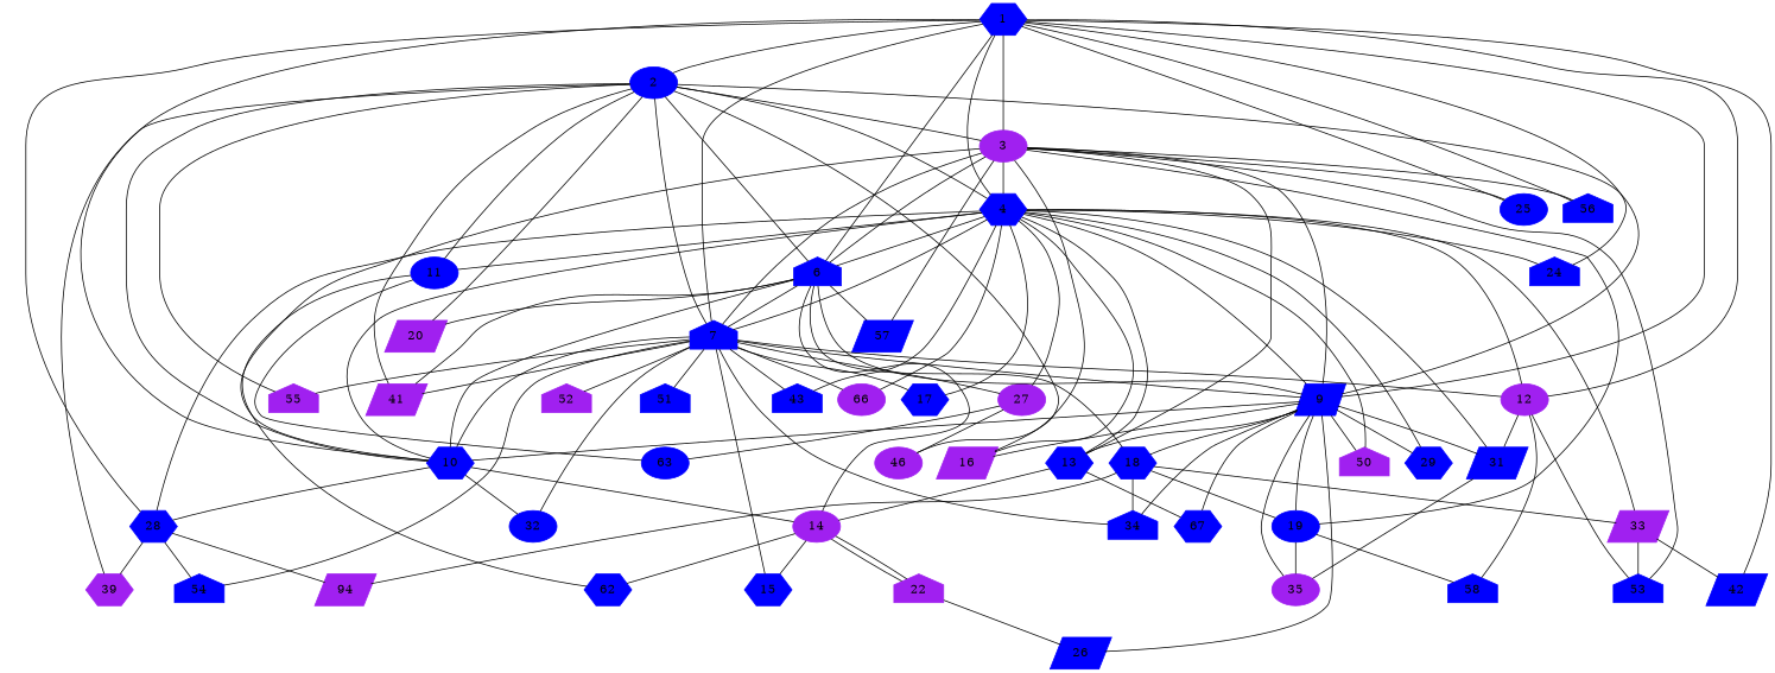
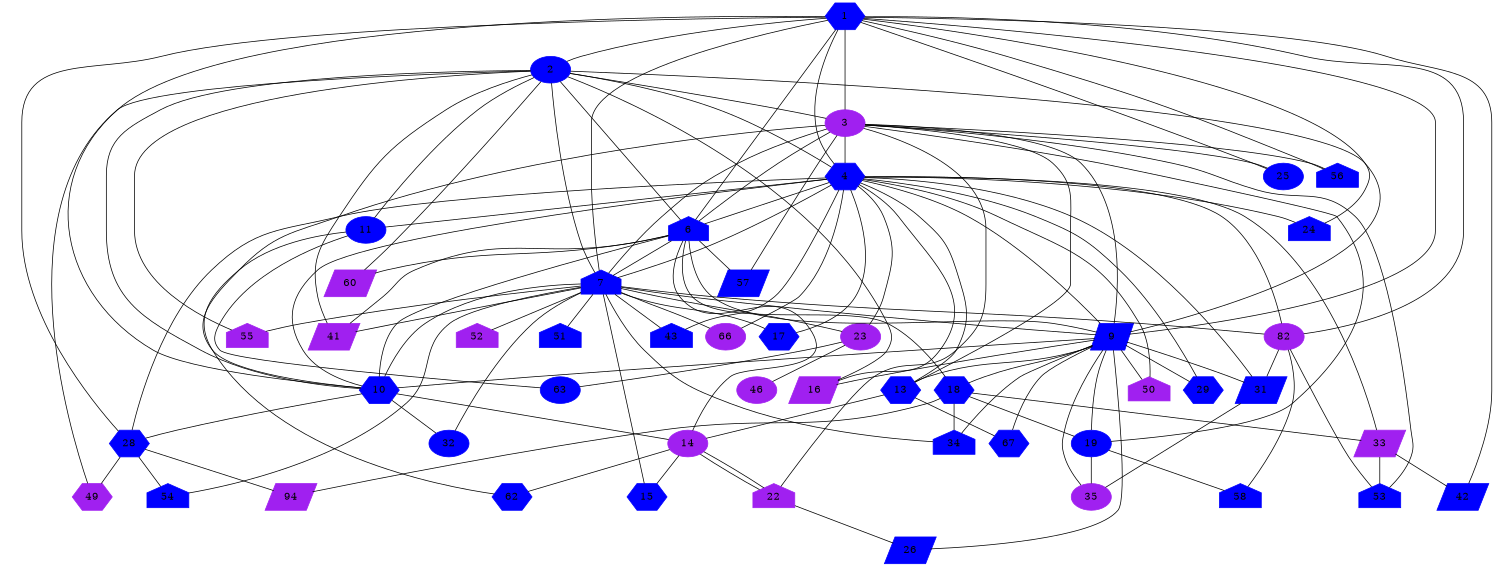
  graph {
    node [color=blue shape=house style=filled]
    1 [shape=hexagon super="+68"]
    2 [shape=ellipse super="+61"]
    3 [color=purple shape=ellipse super="+5"]
    4 [shape=hexagon super="+23"]
    6 [super="+30"]
    7 [super="+8"]
    9 [shape=parallelogram super="+21"]
    10 [shape=hexagon super="+47"]
-   12 [color=purple shape=ellipse super="+37"]
+   12 [color=purple shape=ellipse super="+37" label=82]
    24
    25 [shape=ellipse]
    28 [shape=hexagon super="+38"]
    42 [shape=parallelogram]
    56
    11 [shape=ellipse]
    16 [color=purple shape=parallelogram super="+36"]
-   20 [color=purple shape=parallelogram]
+   20 [color=purple shape=parallelogram label=60]
    41 [color=purple shape=parallelogram super="+45"]
-   49 [color=purple shape=hexagon label=39]
+   49 [color=purple shape=hexagon]
    55 [color=purple]
    13 [shape=hexagon super="+39"]
    19 [shape=ellipse super="+48"]
    46 [color=purple shape=ellipse]
    53 [super="+65"]
    57 [shape=parallelogram]
    17 [shape=hexagon]
-   27 [color=purple shape=ellipse]
+   27 [color=purple shape=ellipse label=23]
    29 [shape=hexagon]
    31 [shape=parallelogram super="+40"]
    33 [color=purple shape=parallelogram]
    43
    50 [color=purple]
    66 [color=purple shape=ellipse]
    14 [color=purple shape=ellipse super="+59"]
    18 [shape=hexagon super="+44"]
    15 [shape=hexagon]
    32 [shape=ellipse]
    34
    51
    52 [color=purple]
    54
    26 [shape=parallelogram]
    35 [color=purple shape=ellipse super="+60"]
    67 [shape=hexagon]
    58
    n46 [color=purple label=94 shape=parallelogram]
    62 [shape=hexagon]
    63 [shape=ellipse]
    22 [color=purple]
    1 -- 2
    1 -- 3 [weight=2]
    1 -- 4
    1 -- 6
    1 -- 7 [weight=2]
    1 -- 9
    1 -- 10
    1 -- 12
    1 -- 24
    1 -- 25
    1 -- 28
    1 -- 42
    1 -- 56
    2 -- 3 [weight=2]
    2 -- 4 [weight=2]
    2 -- 6
    2 -- 7 [weight=2]
    2 -- 9
    2 -- 10
    2 -- 11
    2 -- 16
    2 -- 20
    2 -- 41
    2 -- 49
    2 -- 55
    3 -- 4 [weight=3]
    3 -- 6 [weight=2]
    3 -- 7 [weight=4]
    3 -- 9 [weight=2]
    3 -- 10 [weight=2]
    3 -- 25
    3 -- 56
    3 -- 13
    3 -- 19
-   3 -- 46
+   3 -- 22
    3 -- 53
    3 -- 57
    4 -- 6
    4 -- 7 [weight=2]
    4 -- 9
    4 -- 10
    4 -- 12
    4 -- 24
    4 -- 28
    4 -- 11
    4 -- 16
    4 -- 13
    4 -- 17
    4 -- 27
    4 -- 29
    4 -- 31
    4 -- 33
    4 -- 43
    4 -- 50
    4 -- 66
    6 -- 7 [weight=3]
    6 -- 9
    6 -- 10
    6 -- 20
    6 -- 41
    6 -- 57
    6 -- 14
    6 -- 18
    7 -- 9 [weight=2]
    7 -- 10 [weight=3]
    7 -- 12
    7 -- 41
    7 -- 55
    7 -- 17
    7 -- 27
    7 -- 43
    7 -- 66
    7 -- 15
    7 -- 32
    7 -- 34
    7 -- 51 [weight=2]
    7 -- 52 [weight=2]
    7 -- 54
    9 -- 10
    9 -- 16
    9 -- 13
    9 -- 19
    9 -- 29
    9 -- 31
    9 -- 50
    9 -- 18 [weight=2]
    9 -- 34
    9 -- 26
    9 -- 35
    9 -- 67
    10 -- 28
    10 -- 14
    10 -- 32
    12 -- 53
    12 -- 31
    12 -- 58
    28 -- 49
    28 -- 54
    28 -- n46
    11 -- 62
    11 -- 63
    13 -- 14
    13 -- 67
    19 -- 35
    19 -- 58
    27 -- 46
    27 -- 63
    31 -- 35
    33 -- 42
    33 -- 53
    14 -- 15
    14 -- 62
    14 -- 22
    14 -- 22
    18 -- 19
    18 -- 33
    18 -- 34
    18 -- n46
    22 -- 26
  }
